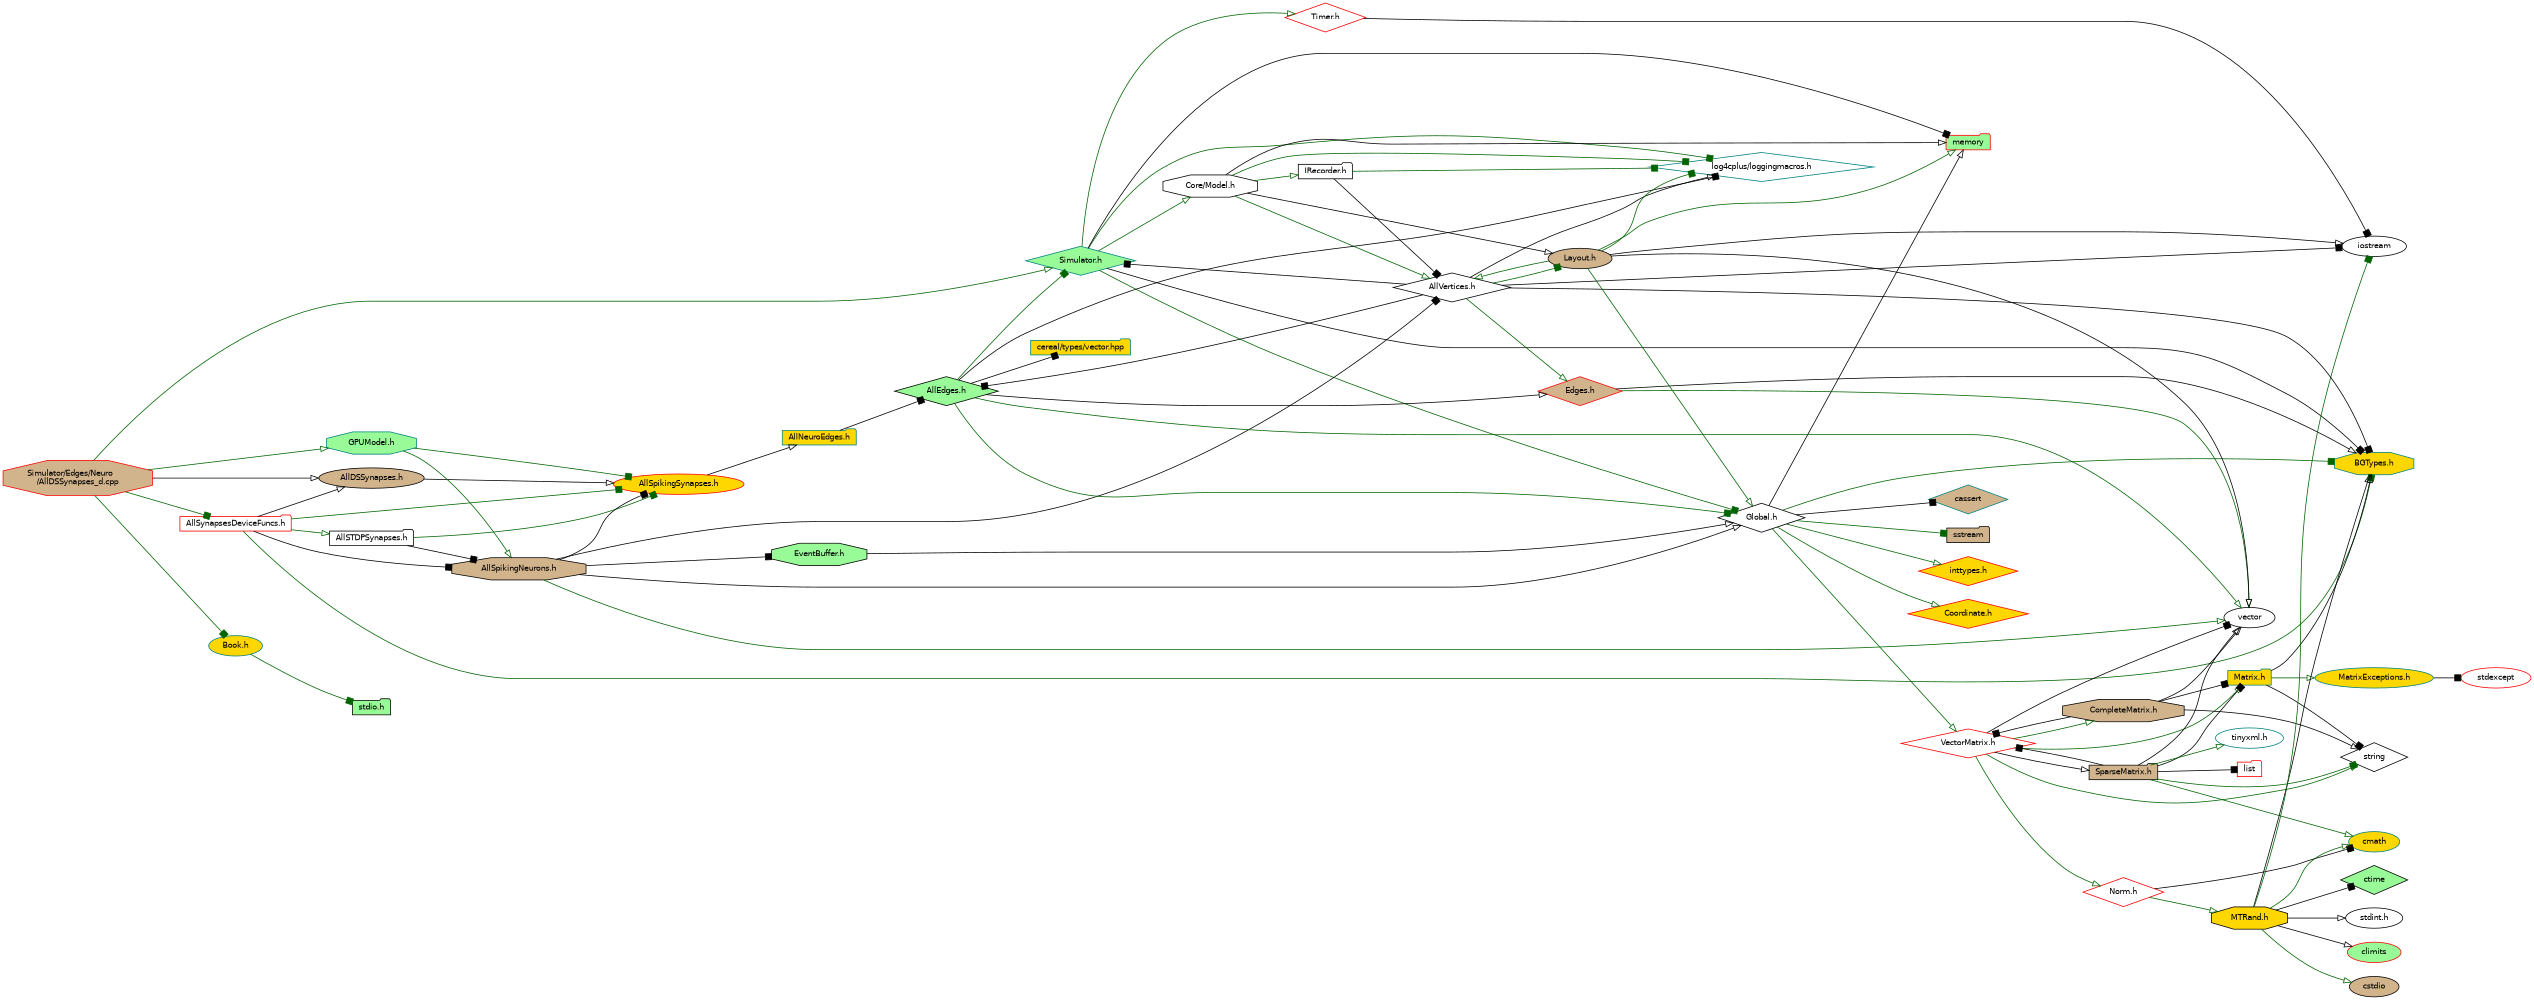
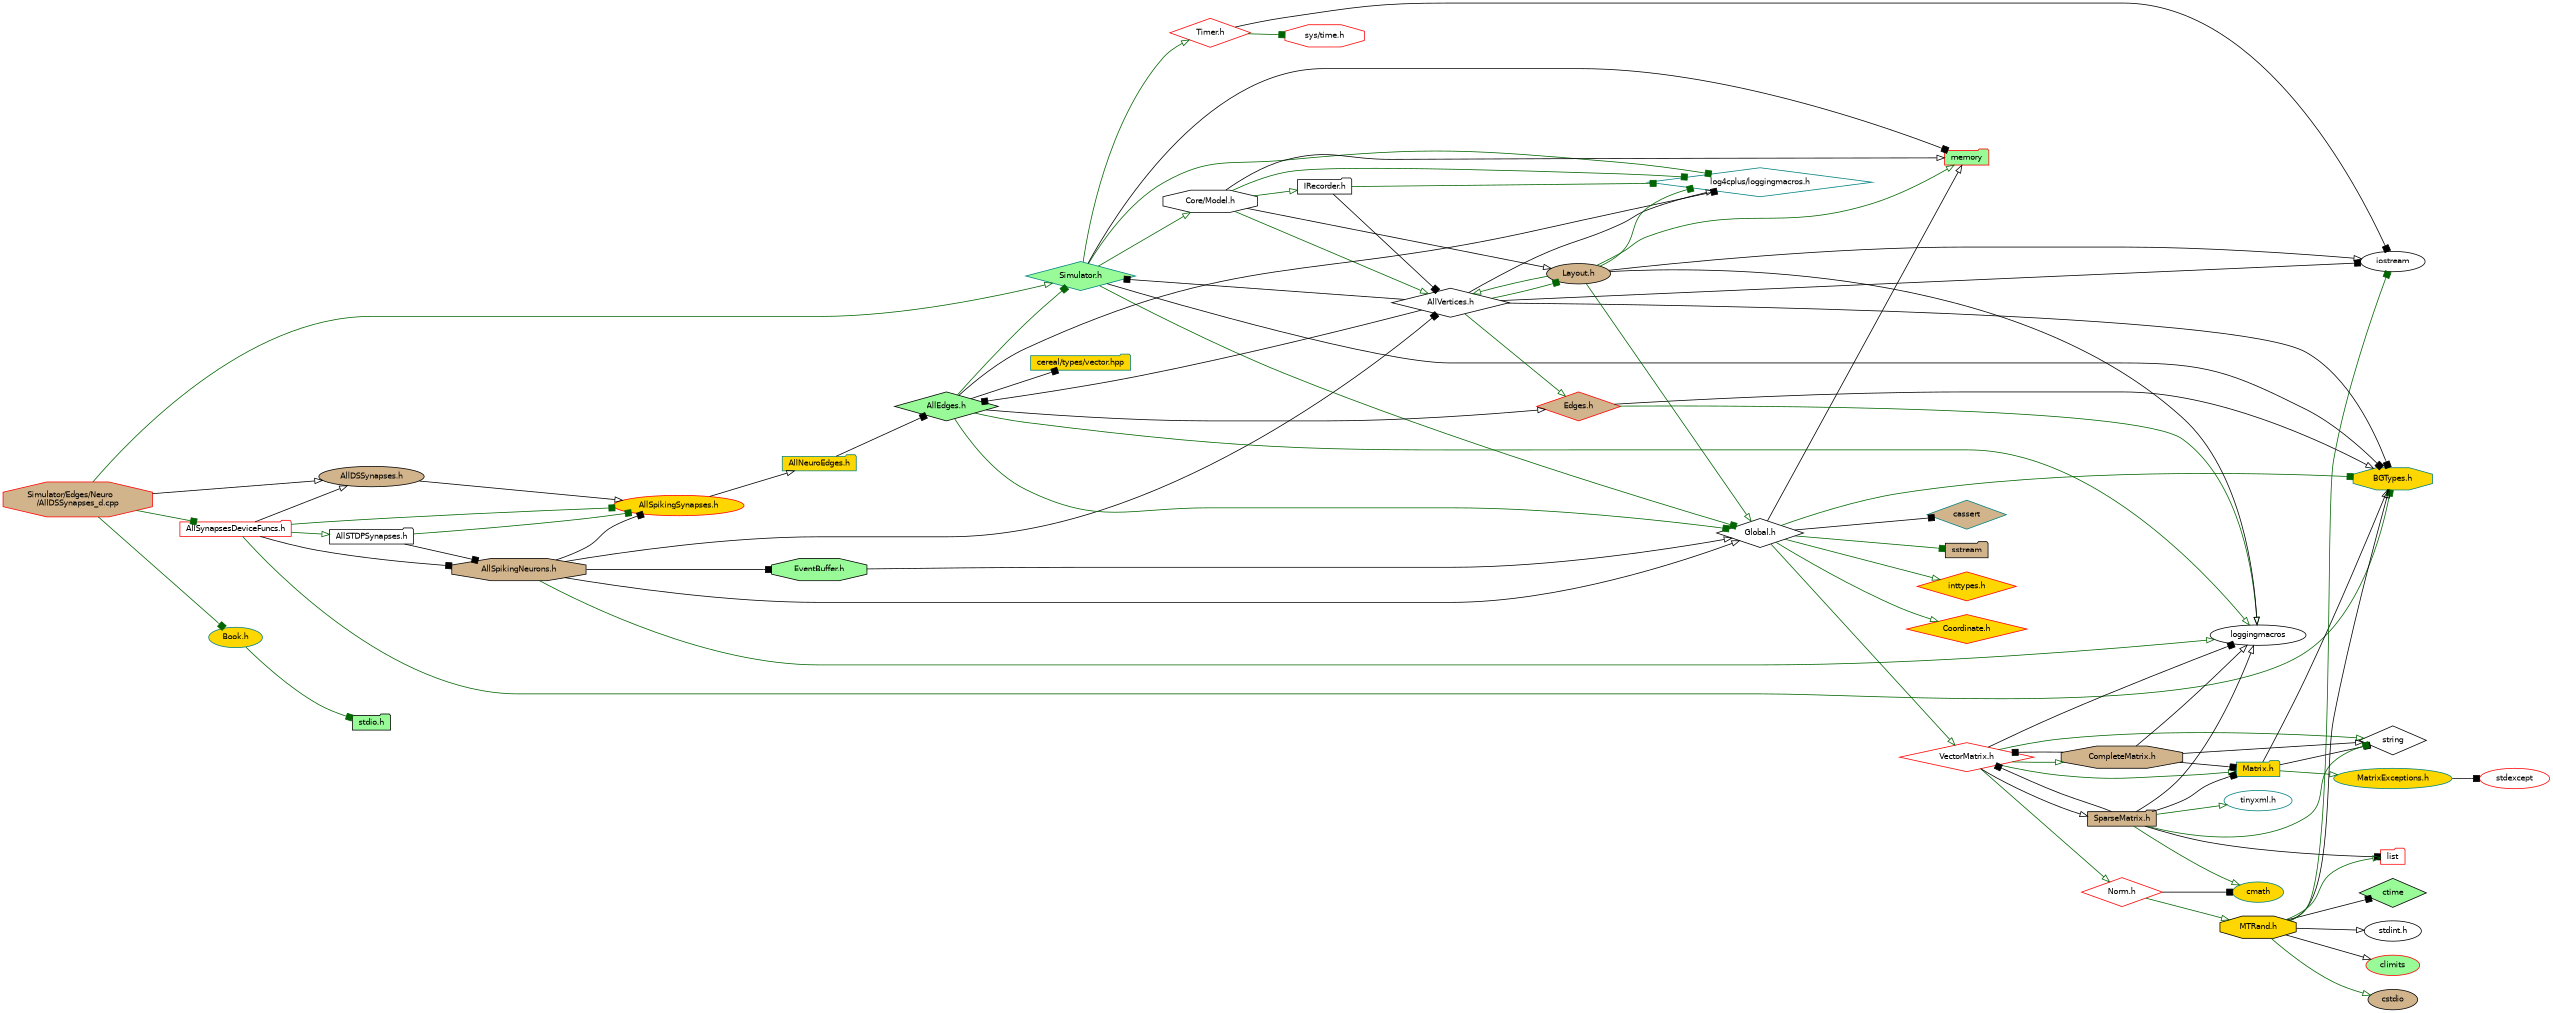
  digraph {
    rankdir=LR
    node [color=black fillcolor=white fontname=Helvetica fontsize=10 shape=diamond style=filled]
    edge [arrowhead=onormal color=black fontname=Helvetica fontsize=10 labelfontname=Helvetica labelfontsize=10 style=solid]
    n1 [color=red fillcolor=tan fontcolor=black height=0.2 label="Simulator/Edges/Neuro\l/AllDSSynapses_d.cpp" shape=octagon width=0.4]
    n2 [fillcolor=tan height=0.2 label="AllDSSynapses.h" shape=ellipse width=0.4]
    n3 [color=teal fillcolor=palegreen height=0.2 label="Simulator.h" width=0.4]
    n4 [color=red height=0.2 label="AllSynapsesDeviceFuncs.h" shape=folder width=0.4]
    n5 [color=teal fillcolor=gold height=0.2 label="Book.h" shape=ellipse width=0.4]
-   n6 [color=teal fillcolor=palegreen height=0.2 label="GPUModel.h" shape=octagon width=0.4]
    n7 [color=red fillcolor=gold height=0.2 label="AllSpikingSynapses.h" shape=ellipse width=0.4]
    n8 [height=0.2 label="Global.h" width=0.4]
    n9 [color=teal height=0.2 label="log4cplus/loggingmacros.h" width=0.4]
    n10 [color=teal fillcolor=gold height=0.2 label="BGTypes.h" shape=octagon width=0.4]
    n11 [color=red fillcolor=palegreen height=0.2 label=memory shape=folder width=0.4]
    n12 [height=0.2 label="Core/Model.h" shape=octagon width=0.4]
    n13 [color=red height=0.2 label="Timer.h" width=0.4]
    n14 [height=0.2 label="AllSTDPSynapses.h" shape=folder width=0.4]
    n15 [fillcolor=tan height=0.2 label="AllSpikingNeurons.h" shape=octagon width=0.4]
    n16 [fillcolor=palegreen height=0.2 label="stdio.h" shape=folder width=0.4]
    n17 [color=teal fillcolor=gold height=0.2 label="AllNeuroEdges.h" shape=folder width=0.4]
    n18 [fillcolor=palegreen height=0.2 label="AllEdges.h" width=0.4]
    n19 [color=red fillcolor=tan height=0.2 label="Edges.h" width=0.4]
-   n20 [height=0.2 label=vector shape=ellipse width=0.4]
+   n20 [height=0.2 label=loggingmacros shape=ellipse width=0.4]
    n21 [color=teal fillcolor=gold height=0.2 label="cereal/types/vector.hpp" shape=folder width=0.4]
    n22 [color=teal fillcolor=tan height=0.2 label=cassert width=0.4]
    n23 [fillcolor=tan height=0.2 label=sstream shape=folder width=0.4]
    n24 [color=red fillcolor=gold height=0.2 label="inttypes.h" width=0.4]
    n25 [color=red fillcolor=gold height=0.2 label="Coordinate.h" width=0.4]
    n26 [color=red height=0.2 label="VectorMatrix.h" width=0.4]
    n27 [fillcolor=tan height=0.2 label="CompleteMatrix.h" shape=octagon width=0.4]
    n28 [color=teal fillcolor=gold height=0.2 label="Matrix.h" shape=folder width=0.4]
    n29 [height=0.2 label=string width=0.4]
    n30 [color=red height=0.2 label="Norm.h" width=0.4]
    n31 [fillcolor=tan height=0.2 label="SparseMatrix.h" shape=folder width=0.4]
    n32 [color=teal fillcolor=gold height=0.2 label="MatrixExceptions.h" shape=ellipse width=0.4]
    n33 [fillcolor=gold height=0.2 label="MTRand.h" shape=octagon width=0.4]
    n34 [color=teal fillcolor=gold height=0.2 label=cmath shape=ellipse width=0.4]
    n35 [color=teal height=0.2 label="tinyxml.h" shape=ellipse width=0.4]
    n36 [color=red height=0.2 label=list shape=folder width=0.4]
    n37 [color=red height=0.2 label=stdexcept shape=ellipse width=0.4]
    n38 [color=red fillcolor=palegreen height=0.2 label=climits shape=ellipse width=0.4]
    n39 [fillcolor=tan height=0.2 label=cstdio shape=ellipse width=0.4]
    n40 [fillcolor=palegreen height=0.2 label=ctime width=0.4]
    n41 [height=0.2 label=iostream shape=ellipse width=0.4]
    n42 [height=0.2 label="stdint.h" shape=ellipse width=0.4]
    n43 [height=0.2 label="AllVertices.h" width=0.4]
    n44 [fillcolor=tan height=0.2 label="Layout.h" shape=ellipse width=0.4]
    n45 [height=0.2 label="IRecorder.h" shape=folder width=0.4]
+   n46 [color=red height=0.2 label="sys/time.h" shape=octagon width=0.4]
    n47 [fillcolor=palegreen height=0.2 label="EventBuffer.h" shape=octagon width=0.4]
    n1 -> n2
    n1 -> n3 [color=darkgreen]
    n1 -> n4 [arrowhead=box color=darkgreen]
    n1 -> n5 [arrowhead=box color=darkgreen]
-   n1 -> n6 [color=darkgreen]
    n2 -> n7
    n3 -> n8 [arrowhead=box color=darkgreen]
    n3 -> n9 [arrowhead=box color=darkgreen]
    n3 -> n10 [arrowhead=box]
    n3 -> n11 [arrowhead=box]
    n3 -> n12 [color=darkgreen]
    n3 -> n13 [color=darkgreen]
    n4 -> n2
    n4 -> n7 [arrowhead=box color=darkgreen]
    n4 -> n10 [arrowhead=box color=darkgreen]
    n4 -> n14 [color=darkgreen]
    n4 -> n15 [arrowhead=box]
    n5 -> n16 [arrowhead=box color=darkgreen]
-   n6 -> n7 [arrowhead=box color=darkgreen]
-   n6 -> n15 [color=darkgreen]
    n7 -> n17
    n8 -> n10 [arrowhead=box color=darkgreen]
    n8 -> n11
    n8 -> n22 [arrowhead=box]
    n8 -> n23 [arrowhead=box color=darkgreen]
    n8 -> n24 [color=darkgreen]
    n8 -> n25 [color=darkgreen]
    n8 -> n26 [color=darkgreen]
    n12 -> n9 [arrowhead=box color=darkgreen]
    n12 -> n11
    n12 -> n43 [color=darkgreen]
    n12 -> n44
    n12 -> n45 [color=darkgreen]
    n13 -> n41 [arrowhead=box]
+   n13 -> n46 [arrowhead=box color=darkgreen]
    n14 -> n7 [arrowhead=box color=darkgreen]
    n14 -> n15 [arrowhead=box]
    n15 -> n7 [arrowhead=box]
    n15 -> n8
    n15 -> n20 [color=darkgreen]
    n15 -> n43 [arrowhead=box]
    n15 -> n47 [arrowhead=box]
    n17 -> n18 [arrowhead=box]
    n18 -> n3 [arrowhead=box color=darkgreen]
    n18 -> n8 [arrowhead=box color=darkgreen]
    n18 -> n9 [arrowhead=box]
    n18 -> n19
    n18 -> n20 [color=darkgreen]
    n18 -> n21 [arrowhead=box]
    n19 -> n10
    n19 -> n20 [color=darkgreen]
    n26 -> n20 [arrowhead=box]
    n26 -> n27 [color=darkgreen]
    n26 -> n28 [color=darkgreen]
    n26 -> n29 [color=darkgreen]
    n26 -> n30 [color=darkgreen]
    n26 -> n31
    n27 -> n20
    n27 -> n26 [arrowhead=box]
    n27 -> n28 [arrowhead=box]
    n27 -> n29
    n28 -> n10
    n28 -> n29 [arrowhead=box]
    n28 -> n32 [color=darkgreen]
    n30 -> n33 [color=darkgreen]
    n30 -> n34 [arrowhead=box]
    n31 -> n20
    n31 -> n26 [arrowhead=box]
    n31 -> n28 [arrowhead=box]
    n31 -> n29 [arrowhead=box color=darkgreen]
    n31 -> n34 [color=darkgreen]
    n31 -> n35 [color=darkgreen]
    n31 -> n36 [arrowhead=box]
    n32 -> n37 [arrowhead=box]
    n33 -> n10
-   n33 -> n34 [color=darkgreen]
+   n33 -> n36 [color=darkgreen]
    n33 -> n38
    n33 -> n39 [color=darkgreen]
    n33 -> n40 [arrowhead=box]
    n33 -> n41 [arrowhead=box color=darkgreen]
    n33 -> n42
    n43 -> n3 [arrowhead=box]
    n43 -> n9
    n43 -> n10 [arrowhead=box]
    n43 -> n18 [arrowhead=box]
    n43 -> n19 [color=darkgreen]
    n43 -> n41 [arrowhead=box]
    n43 -> n44 [arrowhead=box color=darkgreen]
    n44 -> n8 [color=darkgreen]
    n44 -> n9 [arrowhead=box color=darkgreen]
    n44 -> n11 [color=darkgreen]
    n44 -> n20
    n44 -> n41
    n44 -> n43 [color=darkgreen]
    n45 -> n9 [arrowhead=box color=darkgreen]
    n45 -> n43 [arrowhead=box]
    n47 -> n8
  }
